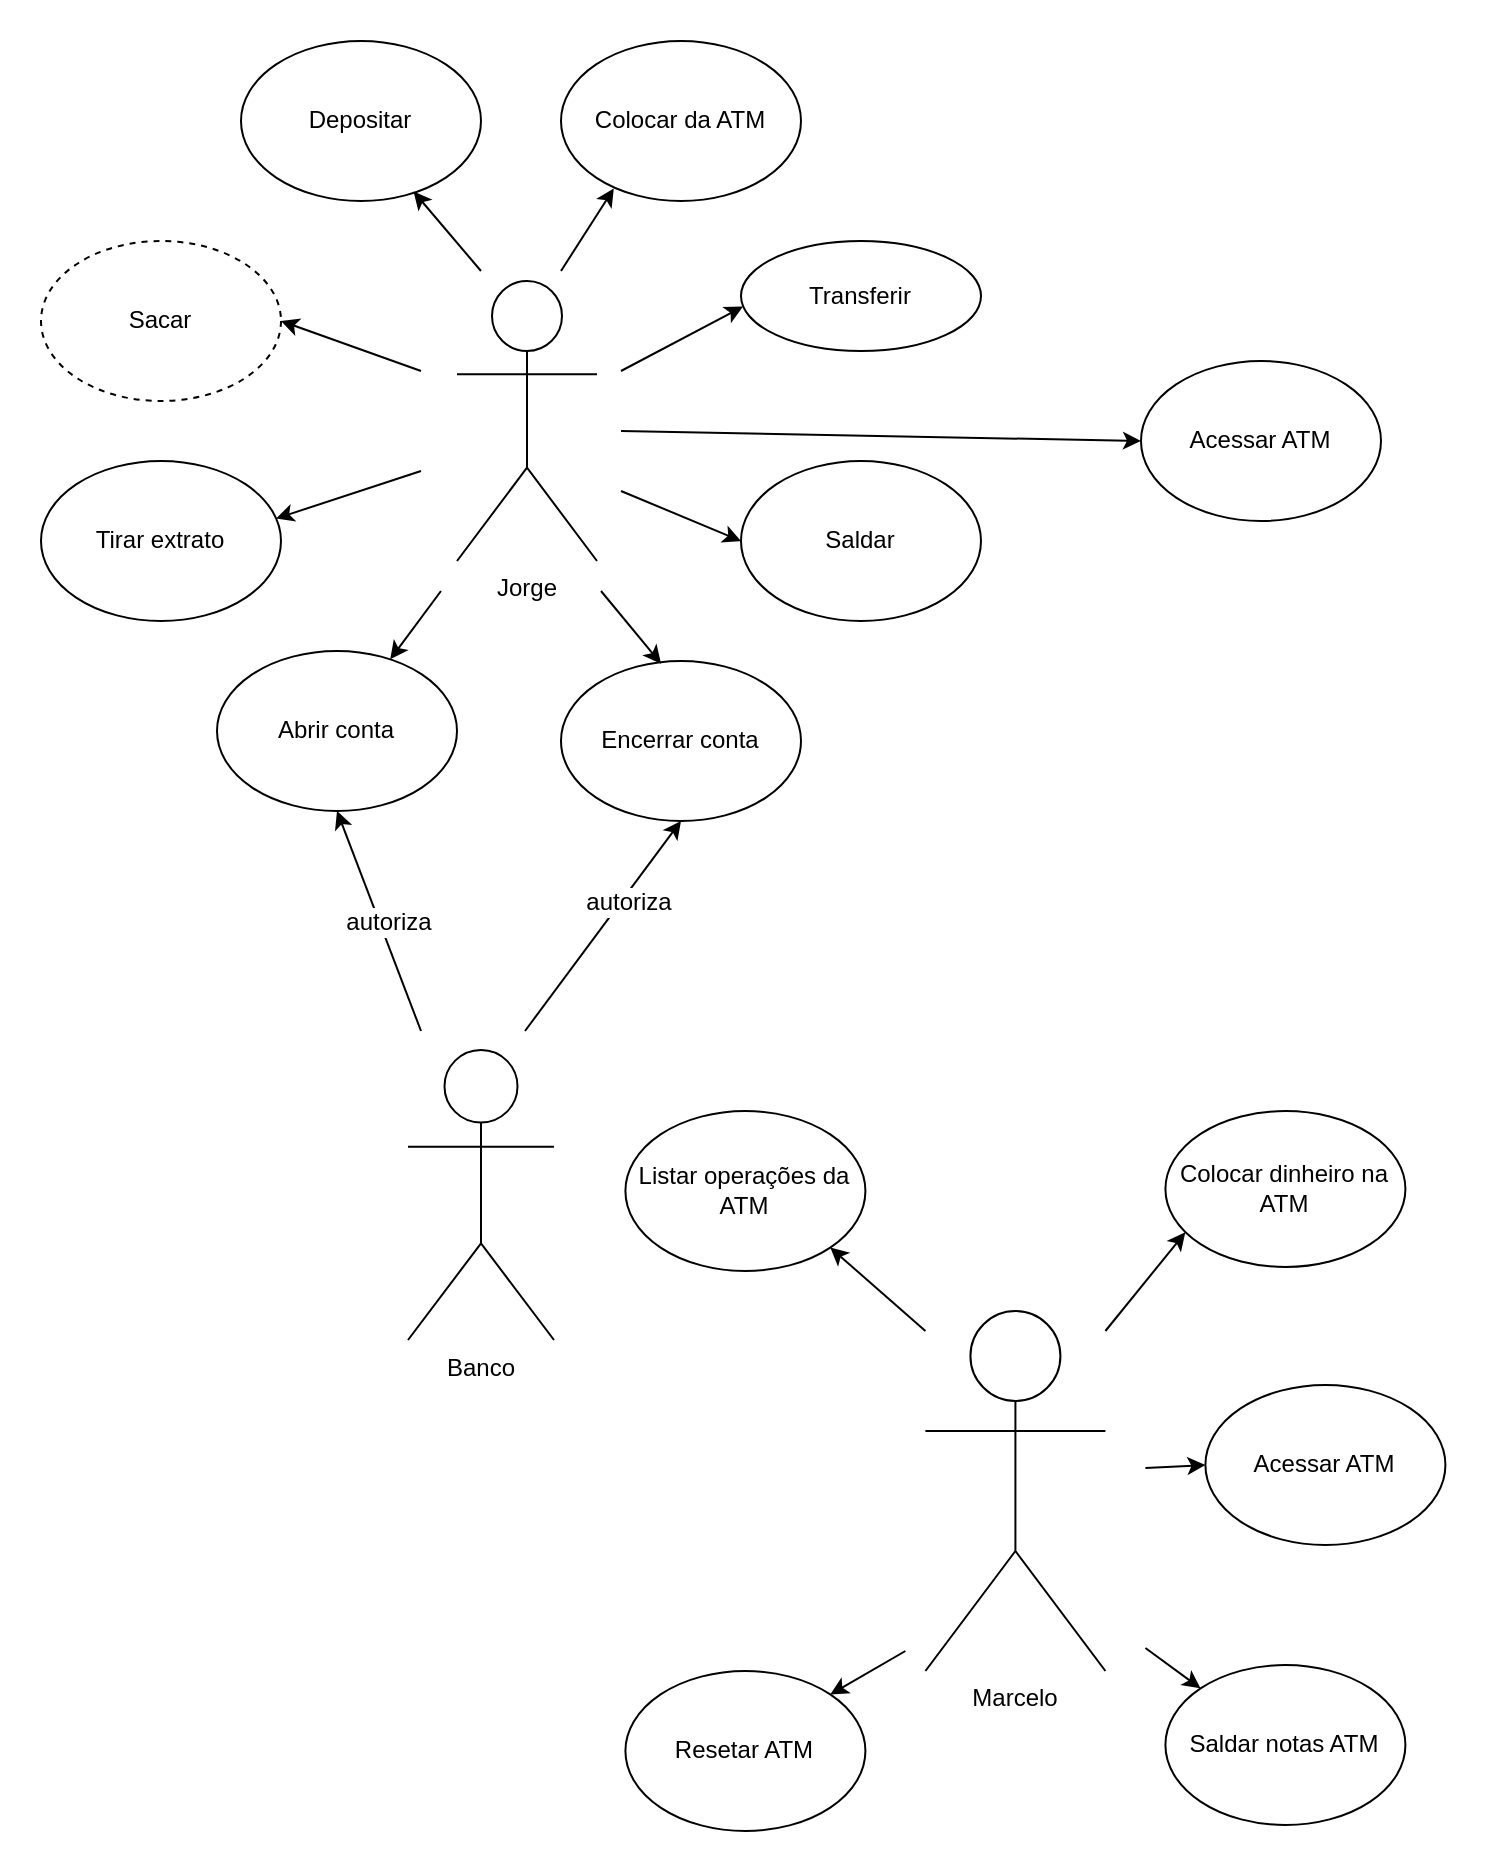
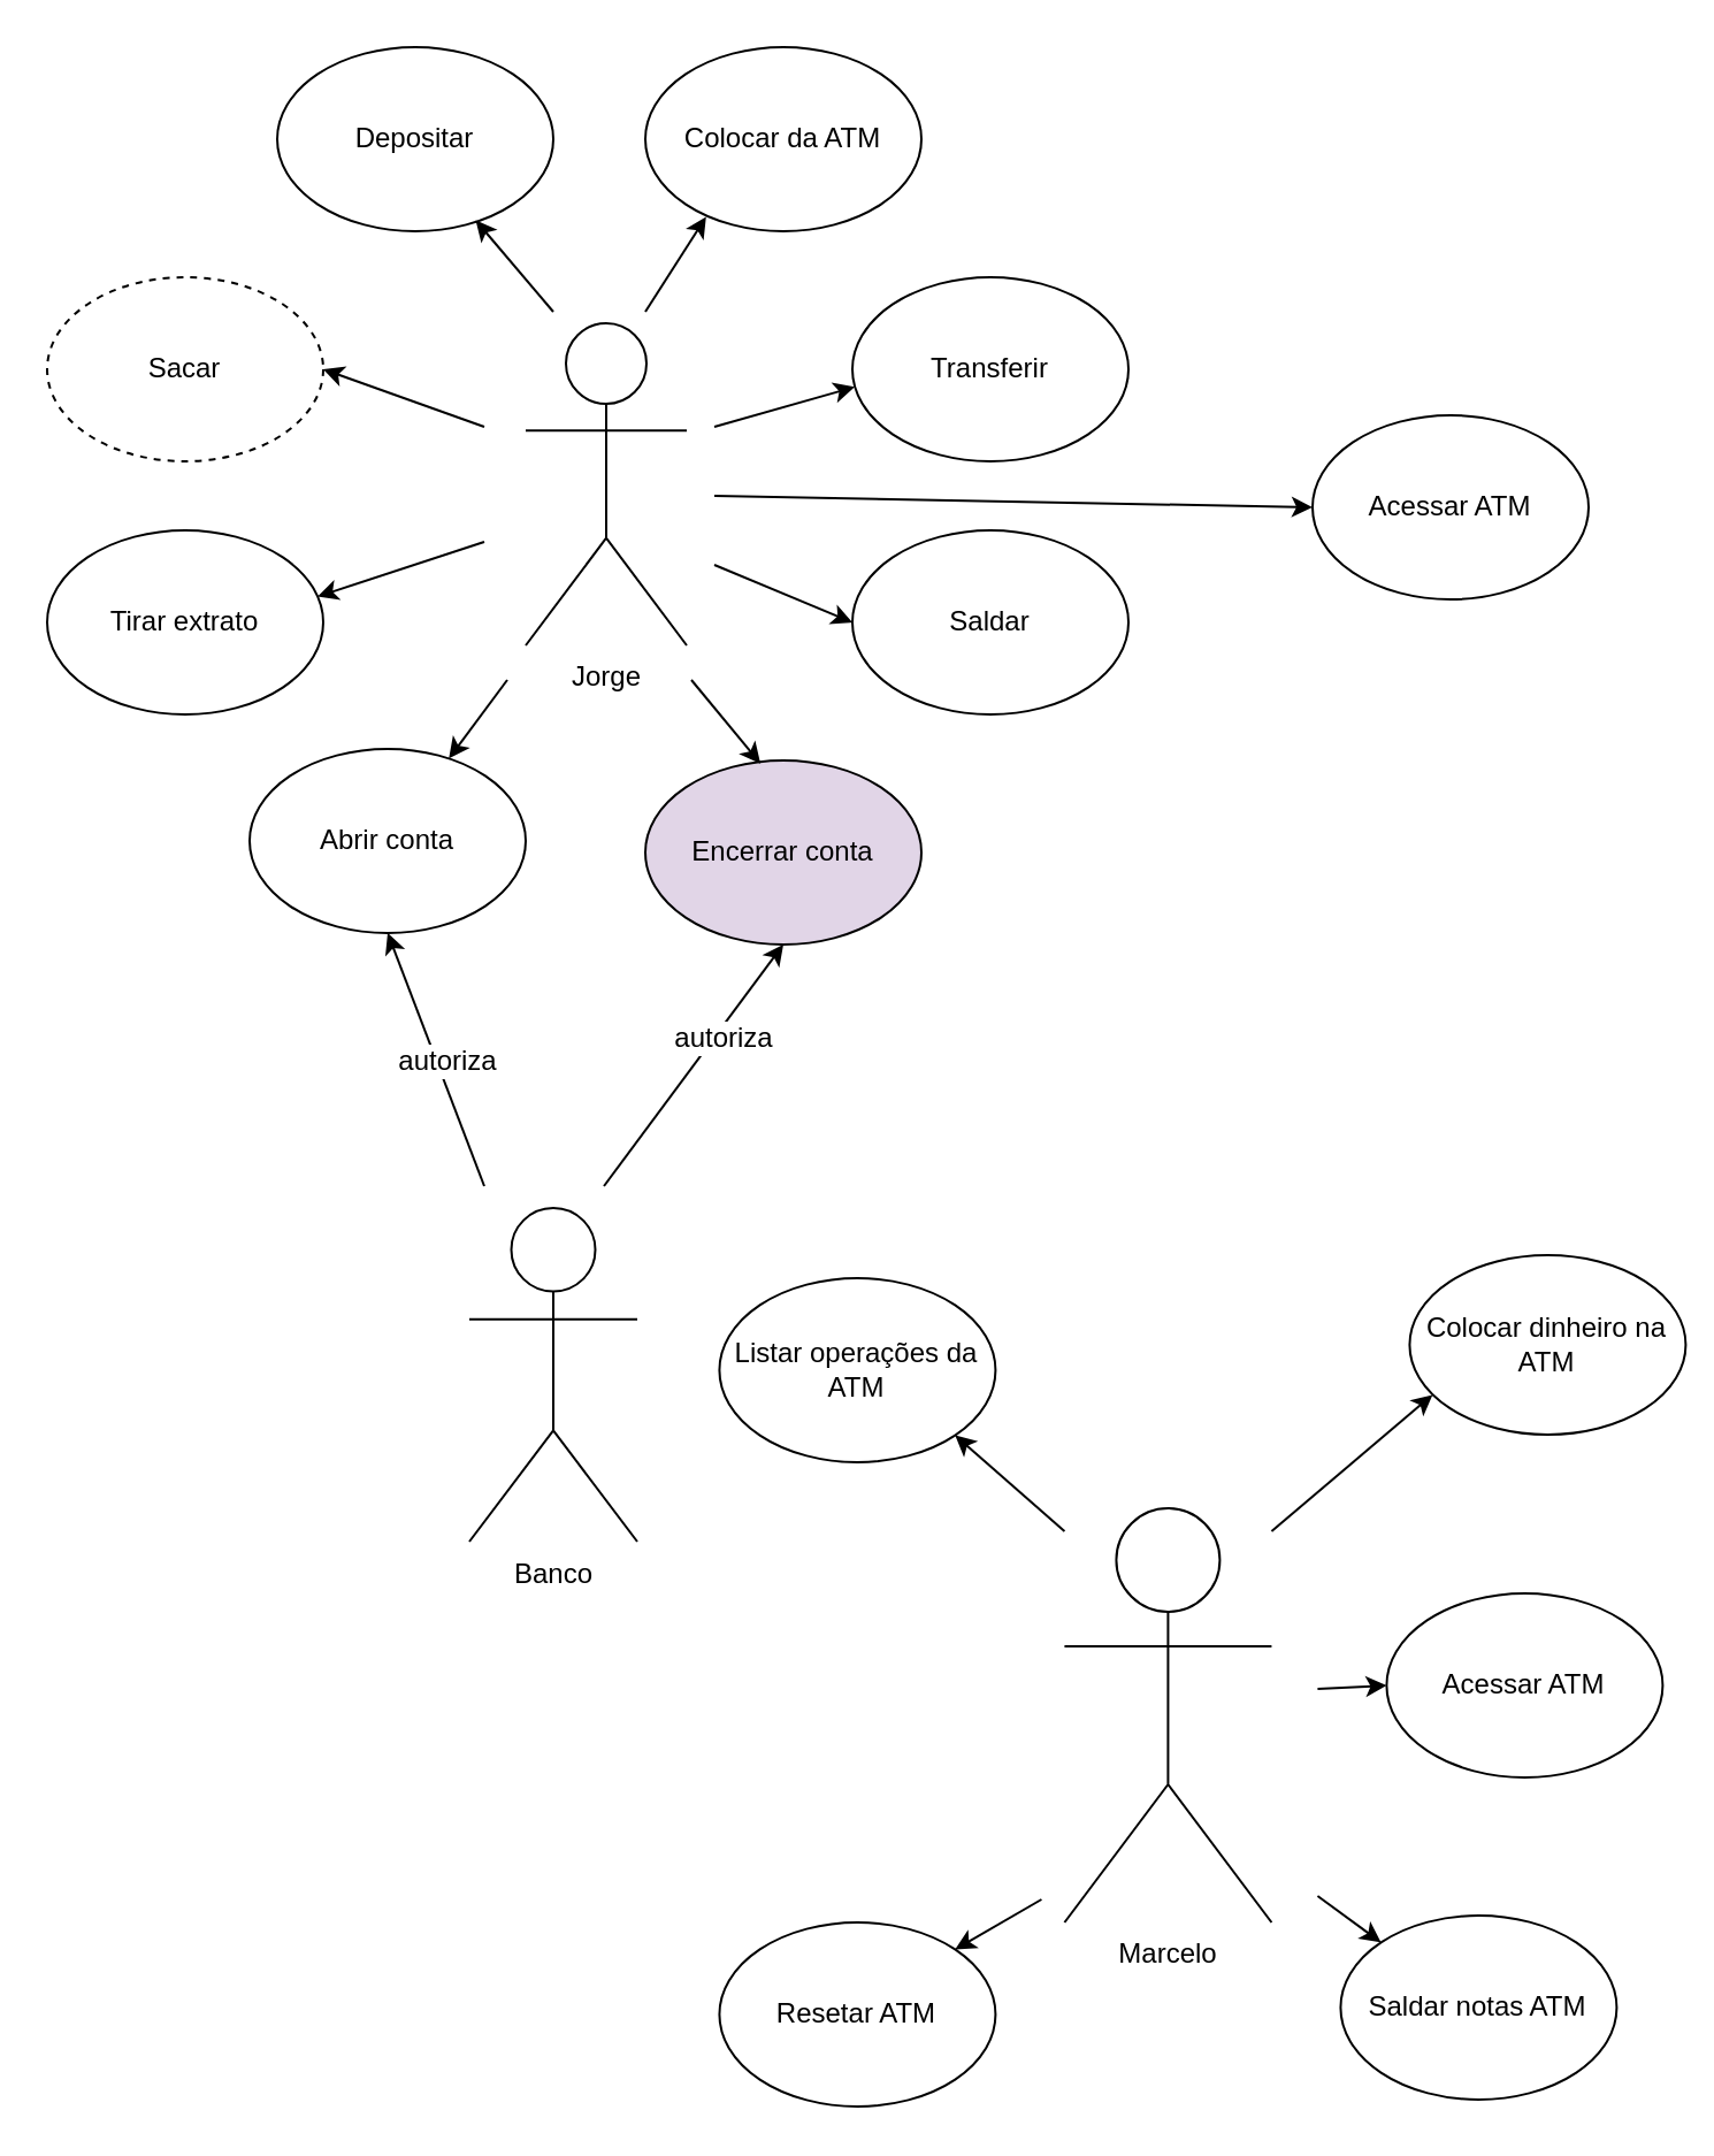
  <mxCell id="0" />
  <mxCell id="1" parent="0" />
  <mxCell id="2" value="Jorge" style="shape=umlActor;verticalLabelPosition=bottom;labelBackgroundColor=#ffffff;verticalAlign=top;html=1;outlineConnect=0;" parent="1" vertex="1"><mxGeometry x="228" y="140" width="70" height="140" as="geometry" /></mxCell>
  <mxCell id="3" value="Depositar" style="ellipse;whiteSpace=wrap;html=1;" parent="1" vertex="1"><mxGeometry x="120" y="20" width="120" height="80" as="geometry" /></mxCell>
  <mxCell id="4" value="Tirar extrato" style="ellipse;whiteSpace=wrap;html=1;" parent="1" vertex="1"><mxGeometry x="20" y="230" width="120" height="80" as="geometry" /></mxCell>
  <mxCell id="5" value="Abrir conta" style="ellipse;whiteSpace=wrap;html=1;" parent="1" vertex="1"><mxGeometry x="108" y="325" width="120" height="80" as="geometry" /></mxCell>
- <mxCell id="6" value="Encerrar conta" style="ellipse;whiteSpace=wrap;html=1;" parent="1" vertex="1"><mxGeometry x="280" y="330" width="120" height="80" as="geometry" /></mxCell>
+ <mxCell id="6" value="Encerrar conta" style="ellipse;whiteSpace=wrap;html=1;fillColor=#e1d5e7;" parent="1" vertex="1"><mxGeometry x="280" y="330" width="120" height="80" as="geometry" /></mxCell>
  <mxCell id="7" value="Saldar" style="ellipse;whiteSpace=wrap;html=1;" parent="1" vertex="1"><mxGeometry x="370" y="230" width="120" height="80" as="geometry" /></mxCell>
- <mxCell id="8" value="Transferir" style="ellipse;whiteSpace=wrap;html=1;" parent="1" vertex="1"><mxGeometry x="370" y="120" width="120" height="55" as="geometry" /></mxCell>
+ <mxCell id="8" value="Transferir" style="ellipse;whiteSpace=wrap;html=1;" parent="1" vertex="1"><mxGeometry x="370" y="120" width="120" height="80" as="geometry" /></mxCell>
  <mxCell id="9" value="Colocar da ATM" style="ellipse;whiteSpace=wrap;html=1;" parent="1" vertex="1"><mxGeometry x="280" y="20" width="120" height="80" as="geometry" /></mxCell>
  <mxCell id="10" value="Sacar" style="ellipse;whiteSpace=wrap;html=1;dashed=1;" parent="1" vertex="1"><mxGeometry x="20" y="120" width="120" height="80" as="geometry" /></mxCell>
  <mxCell id="11" value="Banco" style="shape=umlActor;verticalLabelPosition=bottom;labelBackgroundColor=#ffffff;verticalAlign=top;html=1;outlineConnect=0;" parent="1" vertex="1"><mxGeometry x="203.5" y="524.5" width="73" height="145" as="geometry" /></mxCell>
  <mxCell id="12" value="" style="endArrow=classic;html=1;entryX=0.5;entryY=1;entryDx=0;entryDy=0;" parent="1" target="6" edge="1"><mxGeometry width="50" height="50" relative="1" as="geometry"><mxPoint x="262" y="515" as="sourcePoint" /><mxPoint x="105" y="45" as="targetPoint" /></mxGeometry></mxCell>
  <mxCell id="13" value="autoriza" style="text;html=1;resizable=0;points=[];align=center;verticalAlign=middle;labelBackgroundColor=#ffffff;" parent="12" vertex="1" connectable="0"><mxGeometry x="-0.386" y="-3" relative="1" as="geometry"><mxPoint x="25.5" y="-34" as="offset" /></mxGeometry></mxCell>
  <mxCell id="14" value="" style="endArrow=classic;html=1;entryX=0.719;entryY=0.941;entryDx=0;entryDy=0;entryPerimeter=0;" parent="1" target="3" edge="1"><mxGeometry width="50" height="50" relative="1" as="geometry"><mxPoint x="240" y="135" as="sourcePoint" /><mxPoint x="-210" y="575" as="targetPoint" /></mxGeometry></mxCell>
  <mxCell id="15" value="" style="endArrow=classic;html=1;entryX=1;entryY=0.5;entryDx=0;entryDy=0;" parent="1" target="10" edge="1"><mxGeometry width="50" height="50" relative="1" as="geometry"><mxPoint x="210" y="185" as="sourcePoint" /><mxPoint x="216" y="105" as="targetPoint" /></mxGeometry></mxCell>
  <mxCell id="16" value="" style="endArrow=classic;html=1;entryX=0.979;entryY=0.36;entryDx=0;entryDy=0;entryPerimeter=0;" parent="1" target="4" edge="1"><mxGeometry width="50" height="50" relative="1" as="geometry"><mxPoint x="210" y="235" as="sourcePoint" /><mxPoint x="150.286" y="170.143" as="targetPoint" /></mxGeometry></mxCell>
  <mxCell id="17" value="" style="endArrow=classic;html=1;" parent="1" target="5" edge="1"><mxGeometry width="50" height="50" relative="1" as="geometry"><mxPoint x="220" y="295" as="sourcePoint" /><mxPoint x="160.286" y="180.143" as="targetPoint" /></mxGeometry></mxCell>
  <mxCell id="18" value="" style="endArrow=classic;html=1;entryX=0.417;entryY=0.017;entryDx=0;entryDy=0;entryPerimeter=0;" parent="1" target="6" edge="1"><mxGeometry width="50" height="50" relative="1" as="geometry"><mxPoint x="300" y="295" as="sourcePoint" /><mxPoint x="214.291" y="343.425" as="targetPoint" /></mxGeometry></mxCell>
  <mxCell id="19" value="" style="endArrow=classic;html=1;entryX=0.22;entryY=0.922;entryDx=0;entryDy=0;entryPerimeter=0;" parent="1" target="9" edge="1"><mxGeometry width="50" height="50" relative="1" as="geometry"><mxPoint x="280" y="135" as="sourcePoint" /><mxPoint x="216.31" y="105.586" as="targetPoint" /></mxGeometry></mxCell>
  <mxCell id="20" value="" style="endArrow=classic;html=1;entryX=0.008;entryY=0.596;entryDx=0;entryDy=0;entryPerimeter=0;" parent="1" target="8" edge="1"><mxGeometry width="50" height="50" relative="1" as="geometry"><mxPoint x="310" y="185" as="sourcePoint" /><mxPoint x="226.31" y="115.586" as="targetPoint" /></mxGeometry></mxCell>
  <mxCell id="21" value="" style="endArrow=classic;html=1;entryX=0;entryY=0.5;entryDx=0;entryDy=0;" parent="1" target="7" edge="1"><mxGeometry width="50" height="50" relative="1" as="geometry"><mxPoint x="310" y="245" as="sourcePoint" /><mxPoint x="379.759" y="169.724" as="targetPoint" /></mxGeometry></mxCell>
  <mxCell id="22" value="" style="endArrow=classic;html=1;entryX=0.5;entryY=1;entryDx=0;entryDy=0;" parent="1" target="5" edge="1"><mxGeometry width="50" height="50" relative="1" as="geometry"><mxPoint x="210" y="515" as="sourcePoint" /><mxPoint x="129.647" y="54.706" as="targetPoint" /></mxGeometry></mxCell>
  <mxCell id="23" value="autoriza" style="text;html=1;resizable=0;points=[];align=center;verticalAlign=middle;labelBackgroundColor=#ffffff;" parent="22" vertex="1" connectable="0"><mxGeometry x="-0.386" y="-3" relative="1" as="geometry"><mxPoint x="-6.5" y="-20" as="offset" /></mxGeometry></mxCell>
  <mxCell id="24" value="Marcelo" style="shape=umlActor;verticalLabelPosition=bottom;labelBackgroundColor=#ffffff;verticalAlign=top;html=1;outlineConnect=0;" parent="1" vertex="1"><mxGeometry x="462.214" y="655" width="90" height="180" as="geometry" /></mxCell>
  <mxCell id="25" value="Listar operações da ATM" style="ellipse;whiteSpace=wrap;html=1;" parent="1" vertex="1"><mxGeometry x="312.214" y="555" width="120" height="80" as="geometry" /></mxCell>
- <mxCell id="26" value="Colocar dinheiro na ATM" style="ellipse;whiteSpace=wrap;html=1;" parent="1" vertex="1"><mxGeometry x="582.214" y="555" width="120" height="78" as="geometry" /></mxCell>
+ <mxCell id="26" value="Colocar dinheiro na ATM" style="ellipse;whiteSpace=wrap;html=1;" parent="1" vertex="1"><mxGeometry x="612.214" y="545" width="120" height="78" as="geometry" /></mxCell>
  <mxCell id="27" value="Saldar notas ATM" style="ellipse;whiteSpace=wrap;html=1;" parent="1" vertex="1"><mxGeometry x="582.214" y="832" width="120" height="80" as="geometry" /></mxCell>
  <mxCell id="28" value="Resetar ATM" style="ellipse;whiteSpace=wrap;html=1;" parent="1" vertex="1"><mxGeometry x="312.214" y="835" width="120" height="80" as="geometry" /></mxCell>
  <mxCell id="29" value="" style="endArrow=classic;html=1;entryX=1;entryY=1;entryDx=0;entryDy=0;" parent="1" target="25" edge="1"><mxGeometry width="50" height="50" relative="1" as="geometry"><mxPoint x="462.214" y="665" as="sourcePoint" /><mxPoint x="362.214" y="935" as="targetPoint" /></mxGeometry></mxCell>
  <mxCell id="30" value="" style="endArrow=classic;html=1;entryX=1;entryY=0;entryDx=0;entryDy=0;" parent="1" target="28" edge="1"><mxGeometry width="50" height="50" relative="1" as="geometry"><mxPoint x="452.214" y="825" as="sourcePoint" /><mxPoint x="452.214" y="765" as="targetPoint" /></mxGeometry></mxCell>
  <mxCell id="31" value="" style="endArrow=classic;html=1;entryX=0.083;entryY=0.778;entryDx=0;entryDy=0;entryPerimeter=0;" parent="1" target="26" edge="1"><mxGeometry width="50" height="50" relative="1" as="geometry"><mxPoint x="552.214" y="665" as="sourcePoint" /><mxPoint x="642.214" y="665" as="targetPoint" /></mxGeometry></mxCell>
  <mxCell id="32" value="" style="endArrow=classic;html=1;entryX=0;entryY=0;entryDx=0;entryDy=0;" parent="1" target="27" edge="1"><mxGeometry width="50" height="50" relative="1" as="geometry"><mxPoint x="572.214" y="823.5" as="sourcePoint" /><mxPoint x="642.214" y="773.5" as="targetPoint" /></mxGeometry></mxCell>
  <mxCell id="33" value="Acessar ATM" style="ellipse;whiteSpace=wrap;html=1;" parent="1" vertex="1"><mxGeometry x="602.214" y="692" width="120" height="80" as="geometry" /></mxCell>
  <mxCell id="34" value="" style="endArrow=classic;html=1;entryX=0;entryY=0.5;entryDx=0;entryDy=0;" parent="1" target="33" edge="1"><mxGeometry width="50" height="50" relative="1" as="geometry"><mxPoint x="572.214" y="733.5" as="sourcePoint" /><mxPoint x="602.214" y="723.5" as="targetPoint" /></mxGeometry></mxCell>
  <mxCell id="35" value="Acessar ATM" style="ellipse;whiteSpace=wrap;html=1;" parent="1" vertex="1"><mxGeometry x="570" y="180" width="120" height="80" as="geometry" /></mxCell>
  <mxCell id="36" value="" style="endArrow=classic;html=1;entryX=0;entryY=0.5;entryDx=0;entryDy=0;" parent="1" target="35" edge="1"><mxGeometry width="50" height="50" relative="1" as="geometry"><mxPoint x="310" y="215" as="sourcePoint" /><mxPoint x="530" y="195" as="targetPoint" /></mxGeometry></mxCell>
